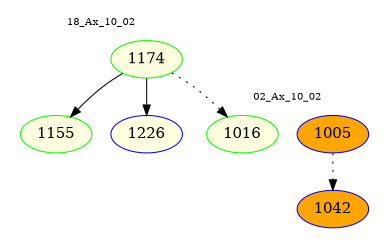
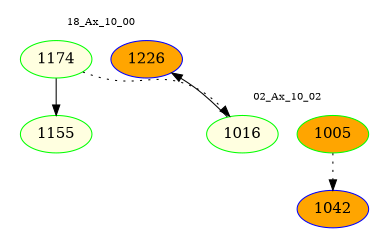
  digraph {
    node [color=green fillcolor=lightyellow style=filled]
    edge [color=black style=solid]
    n1 [label=1174]
    n2 [label=1155]
-   n3 [color=blue label=1226]
-   n4 [color=blue fillcolor=orange label=1005]
+   n3 [color=blue fillcolor=orange label=1226]
+   n4 [fillcolor=orange label=1005]
    n5 [color=blue fillcolor=orange label=1042]
    n6 [label=1016]
    subgraph cluster_1 {
      color=white
      fontsize=10
-     label="18_Ax_10_02"
+     label="18_Ax_10_00"
      n1
      n2
      n3
    }
    subgraph cluster_2 {
      color=white
      fontsize=10
      label="02_Ax_10_02"
      n4
      n5
      n6
    }
    n1 -> n2
-   n1 -> n3
+   n6 -> n3
    n1 -> n6 [style=dotted]
    n4 -> n5 [style=dotted]
  }
